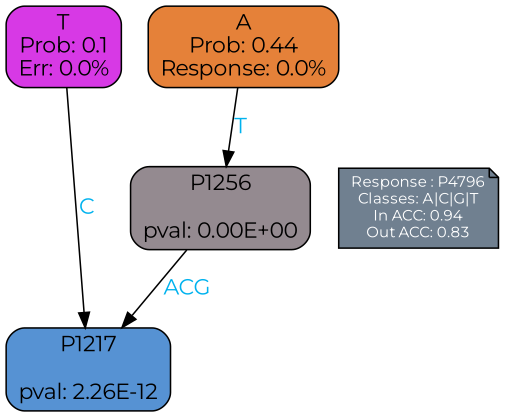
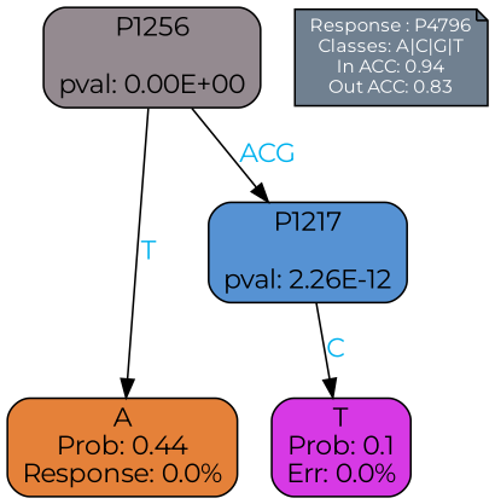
  digraph {
    fontname=Montserrat
    ranksep=equally
    splines=polylines
    node [color=black fontname=Montserrat shape=box style="filled, rounded"]
    edge [fontcolor=deepskyblue2 fontname=Montserrat]
    n1 [fillcolor="#d739e5" label="T\nProb: 0.1\nErr: 0.0%"]
    n2 [fillcolor="#e58139" label="A\nProb: 0.44\nResponse: 0.0%"]
    n3 [align=left fillcolor=slategray fontcolor=white fontsize=10 label="Response : P4796\nClasses: A|C|G|T\nIn ACC: 0.94\nOut ACC: 0.83\n" shape=note style=filled]
    n4 [fillcolor="#948a90" label="P1256\n\npval: 0.00E+00"]
    n5 [fillcolor="#5692d3" label="P1217\n\npval: 2.26E-12"]
    subgraph sub_1 {
      rank=same
      n1
      n2
    }
    subgraph sub_2 {
      rank=same
      n3
      n4
    }
-   n2 -> n4 [label=T]
+   n4 -> n2 [label=T]
    n4 -> n5 [label=ACG]
-   n1 -> n5 [label=C]
+   n5 -> n1 [label=C]
  }
